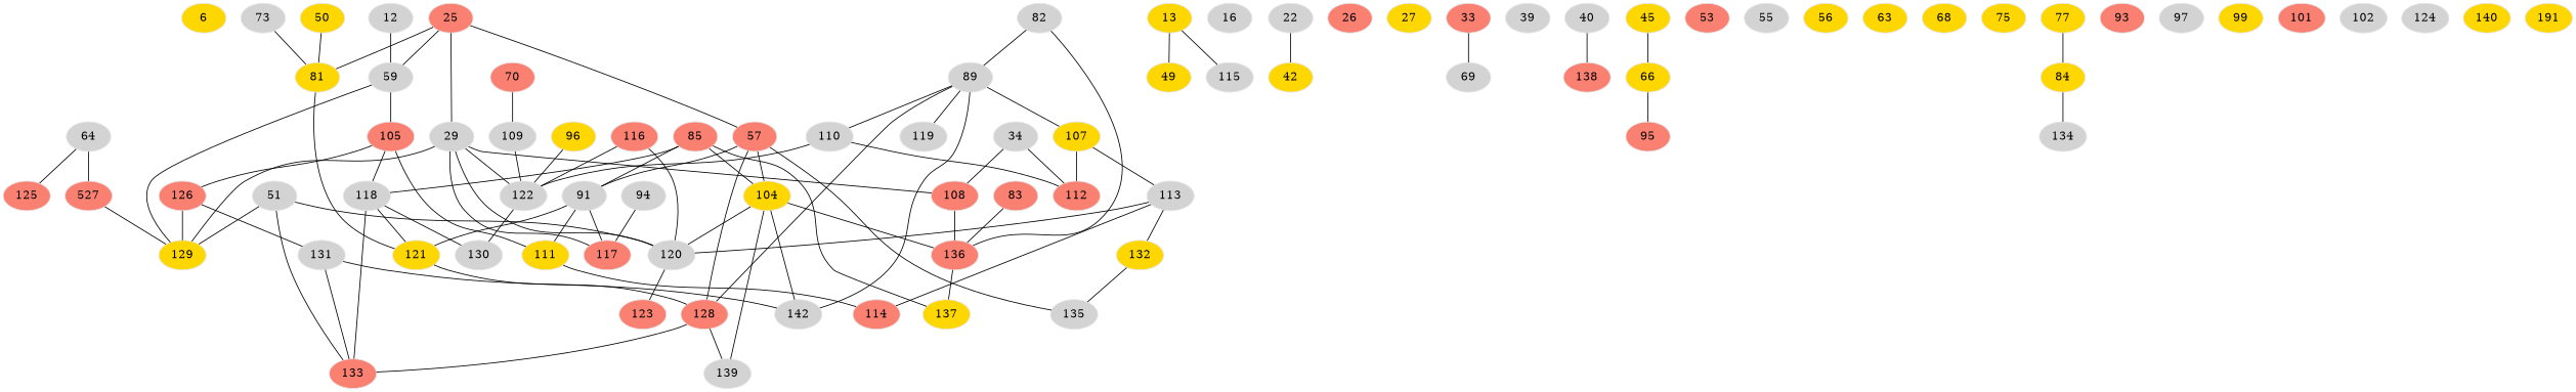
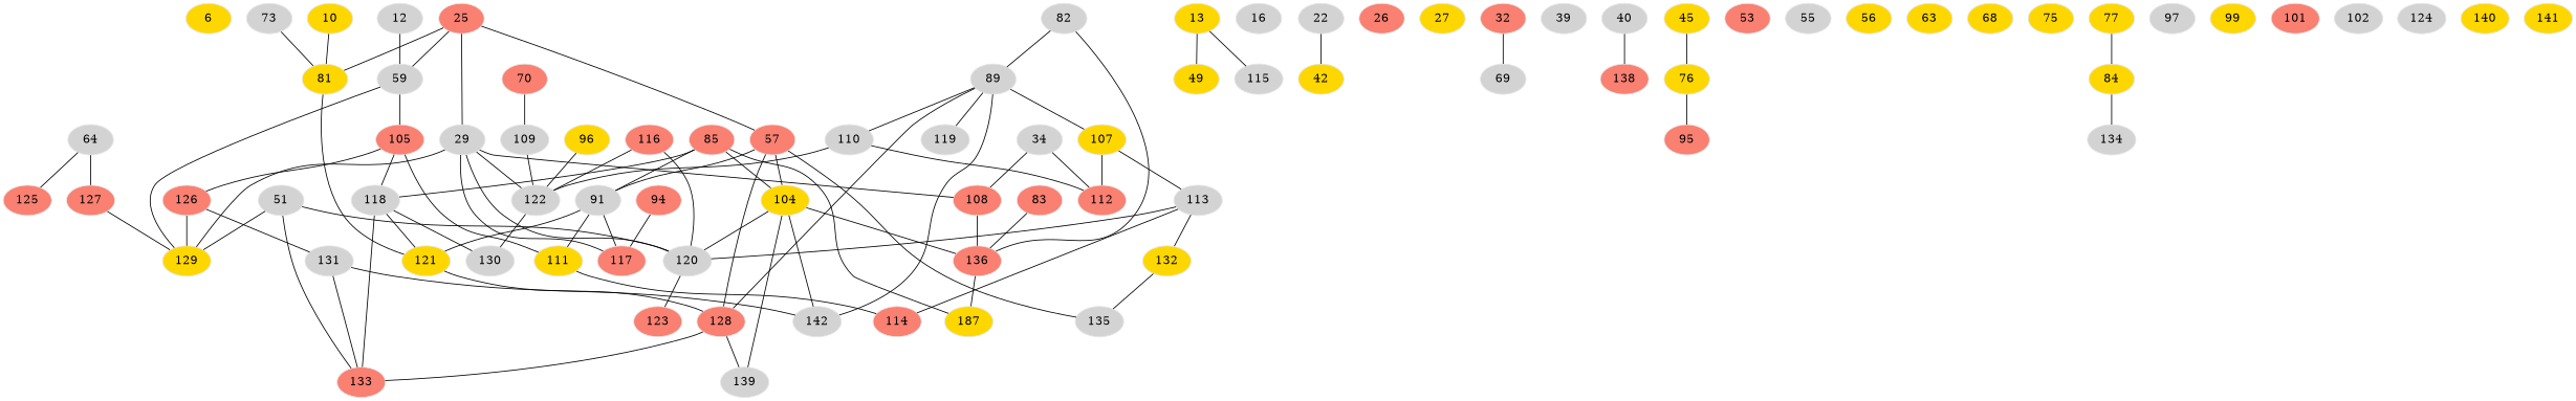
  graph {
    node [color=gray90 fillcolor=lightgrey style=filled]
    6 [fillcolor=gold]
    12
    59
    129 [fillcolor=gold super="+19+79+86"]
    105 [fillcolor=salmon]
    13 [fillcolor=gold]
    49 [fillcolor=gold]
    115
    16
    42 [fillcolor=gold]
    22
    29 [super="+24"]
    108 [fillcolor=salmon super="+47"]
    117 [fillcolor=salmon super="+74"]
    120 [super="+92+87"]
    122 [super="+17+28+18"]
    25 [fillcolor=salmon]
    57 [fillcolor=salmon super="+35+52"]
    81 [fillcolor=gold super="+8"]
    91 [super="+21+65"]
    104 [fillcolor=gold super="+76+90"]
    128 [fillcolor=salmon super="+61+100"]
    135 [super="+3+88"]
    121 [fillcolor=gold super="+20"]
    26 [fillcolor=salmon]
    27 [fillcolor=gold]
    136 [fillcolor=salmon super="+98"]
    123 [fillcolor=salmon]
    130
-   32 [fillcolor=salmon label=33]
+   32 [fillcolor=salmon]
    69
    34
    112 [fillcolor=salmon]
    39
    138 [fillcolor=salmon]
    40
    45 [fillcolor=gold]
-   66 [fillcolor=gold]
+   66 [fillcolor=gold label=76]
    95 [fillcolor=salmon]
-   50 [fillcolor=gold]
+   50 [fillcolor=gold label=10]
    51 [super="+46+2"]
    133 [fillcolor=salmon]
    53 [fillcolor=salmon]
    55
    56 [fillcolor=gold]
    111 [fillcolor=gold]
    142 [super="+4"]
    139
    118
    126 [fillcolor=salmon super="+44+67+103"]
    63 [fillcolor=gold]
    64 [super="+31"]
    125 [fillcolor=salmon]
-   127 [fillcolor=salmon label=527]
+   127 [fillcolor=salmon]
    68 [fillcolor=gold]
    70 [fillcolor=salmon]
    109
    73
    75 [fillcolor=gold]
    77 [fillcolor=gold]
    84 [fillcolor=gold]
    134
    82 [super="+80+37"]
    89 [super="+38+23+72"]
    107 [fillcolor=gold super="+9+48"]
    110 [super="+106"]
    119
-   137 [fillcolor=gold]
+   137 [fillcolor=gold label=187]
    83 [fillcolor=salmon]
    85 [fillcolor=salmon]
    113 [super="+30"]
    114 [fillcolor=salmon]
-   93 [fillcolor=salmon]
-   94
+   94 [fillcolor=salmon]
    96 [fillcolor=gold]
    97
    99 [fillcolor=gold]
    101 [fillcolor=salmon]
    102
    131
    132 [fillcolor=gold]
    116 [fillcolor=salmon super="+7"]
    124
    140 [fillcolor=gold]
-   141 [fillcolor=gold label=191]
+   141 [fillcolor=gold]
    12 -- 59
    59 -- 129
    59 -- 105
    105 -- 111
    105 -- 118
    105 -- 126
    13 -- 49
    13 -- 115
    22 -- 42
    29 -- 129
    29 -- 108
    29 -- 117
    29 -- 120
    29 -- 122
    108 -- 136 [weight=2]
    120 -- 123
    122 -- 130
    25 -- 59
    25 -- 29
    25 -- 57
    25 -- 81
    57 -- 91
    57 -- 104
    57 -- 128
    57 -- 135
    81 -- 121
    91 -- 117
    91 -- 121
    91 -- 111
    104 -- 120 [weight=2]
    104 -- 136 [weight=2]
    104 -- 142
    104 -- 139
    128 -- 133
    128 -- 139
    121 -- 128
    136 -- 137
    32 -- 69
    34 -- 108
    34 -- 112
    40 -- 138
    45 -- 66
    66 -- 95
    50 -- 81
    51 -- 129
    51 -- 120 [weight=2]
    51 -- 133
    111 -- 114
    118 -- 121
    118 -- 130
    118 -- 133
    126 -- 129
    126 -- 131
    64 -- 125
    64 -- 127 [weight=2]
    127 -- 129
    70 -- 109
    109 -- 122
    73 -- 81
    77 -- 84
    84 -- 134
    82 -- 136
    82 -- 89
    89 -- 128
    89 -- 142
    89 -- 107 [weight=2]
    89 -- 110
    89 -- 119
    107 -- 112
    107 -- 113 [weight=2]
    110 -- 122
    110 -- 112
    83 -- 136
    85 -- 91
    85 -- 104
    85 -- 118
    85 -- 137
    113 -- 120
    113 -- 114
    113 -- 132
    94 -- 117
    96 -- 122
    131 -- 133
    131 -- 142
    132 -- 135
    116 -- 120
    116 -- 122
  }
